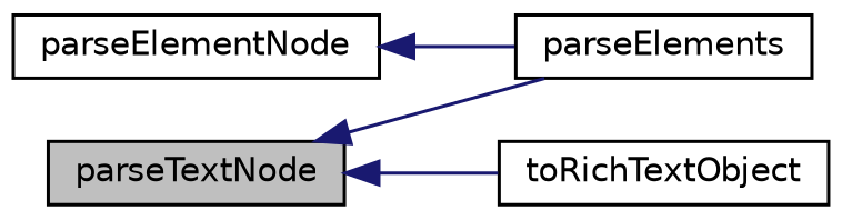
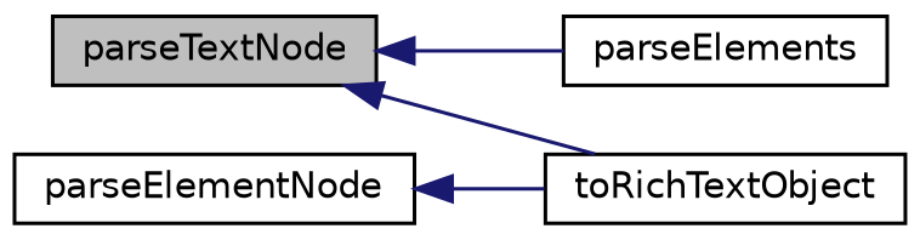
  digraph {
    rankdir=LR
    node [color=black fillcolor=white fontname=Helvetica fontsize=10 shape=record style=filled]
    edge [color=midnightblue dir=back fontname=Helvetica fontsize=10 labelfontname=Helvetica labelfontsize=10 style=solid]
    n1 [fillcolor=grey75 fontcolor=black height=0.2 label=parseTextNode width=0.4]
    n2 [height=0.2 label=parseElements width=0.4]
    n3 [height=0.2 label=toRichTextObject width=0.4]
    n4 [height=0.2 label=parseElementNode width=0.4]
    n1 -> n2
    n1 -> n3
-   n4 -> n2
+   n4 -> n3
  }
